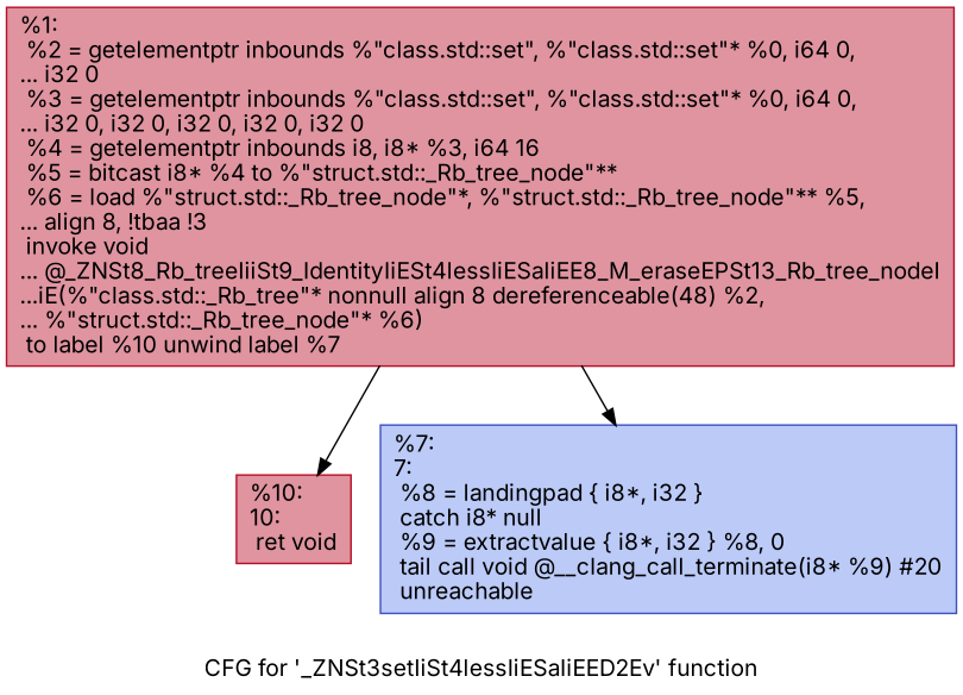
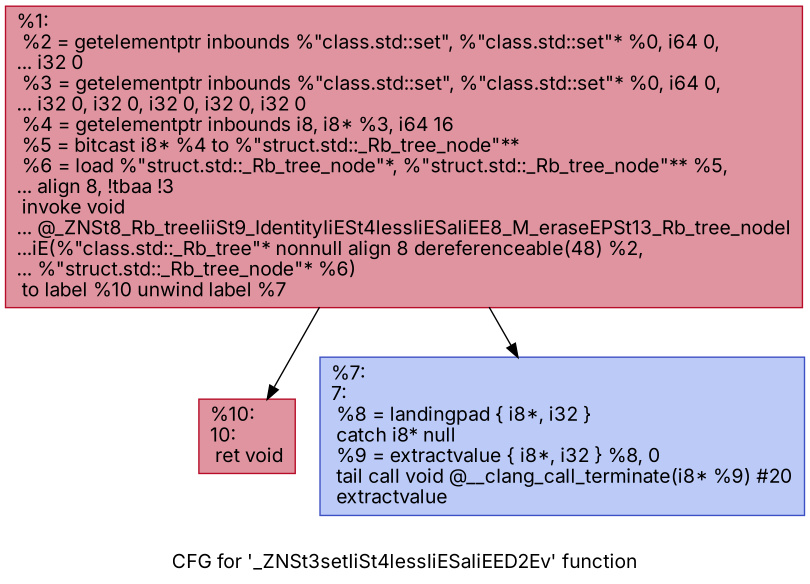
  digraph {
    label="CFG for '_ZNSt3setIiSt4lessIiESaIiEED2Ev' function"
    fontname=Inter
    node [color="#b70d28ff" fillcolor="#b70d2870" shape=record style=filled fontname=Inter]
    edge [fontname=Inter]
    n1 [label="{%1:\l  %2 = getelementptr inbounds %\"class.std::set\", %\"class.std::set\"* %0, i64 0,\l... i32 0\l  %3 = getelementptr inbounds %\"class.std::set\", %\"class.std::set\"* %0, i64 0,\l... i32 0, i32 0, i32 0, i32 0, i32 0\l  %4 = getelementptr inbounds i8, i8* %3, i64 16\l  %5 = bitcast i8* %4 to %\"struct.std::_Rb_tree_node\"**\l  %6 = load %\"struct.std::_Rb_tree_node\"*, %\"struct.std::_Rb_tree_node\"** %5,\l... align 8, !tbaa !3\l  invoke void\l... @_ZNSt8_Rb_treeIiiSt9_IdentityIiESt4lessIiESaIiEE8_M_eraseEPSt13_Rb_tree_nodeI\l...iE(%\"class.std::_Rb_tree\"* nonnull align 8 dereferenceable(48) %2,\l... %\"struct.std::_Rb_tree_node\"* %6)\l          to label %10 unwind label %7\l}"]
    n2 [label="{%10:\l10:                                               \l  ret void\l}"]
-   n3 [color="#3d50c3ff" fillcolor="#6687ed70" label="{%7:\l7:                                                \l  %8 = landingpad \{ i8*, i32 \}\l          catch i8* null\l  %9 = extractvalue \{ i8*, i32 \} %8, 0\l  tail call void @__clang_call_terminate(i8* %9) #20\l  unreachable\l}"]
+   n3 [color="#3d50c3ff" fillcolor="#6687ed70" label="{%7:\l7:                                                \l  %8 = landingpad \{ i8*, i32 \}\l          catch i8* null\l  %9 = extractvalue \{ i8*, i32 \} %8, 0\l  tail call void @__clang_call_terminate(i8* %9) #20\l  extractvalue\l}"]
    n1 -> n2
    n1 -> n3
  }
